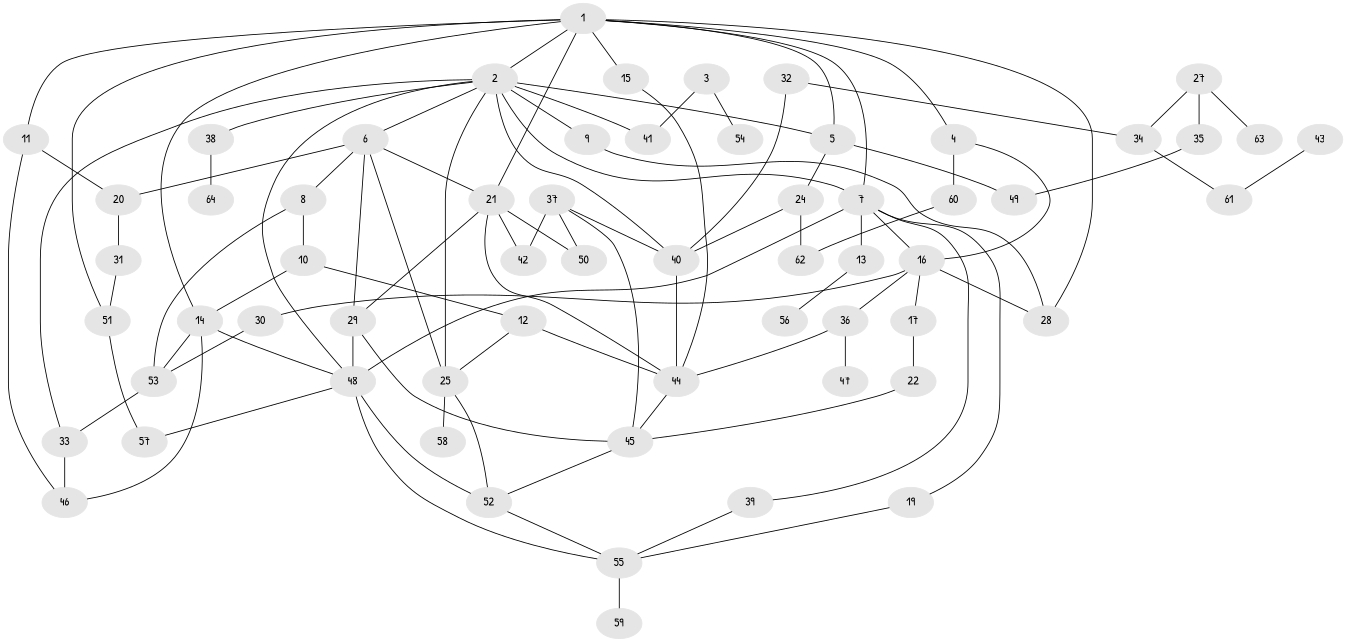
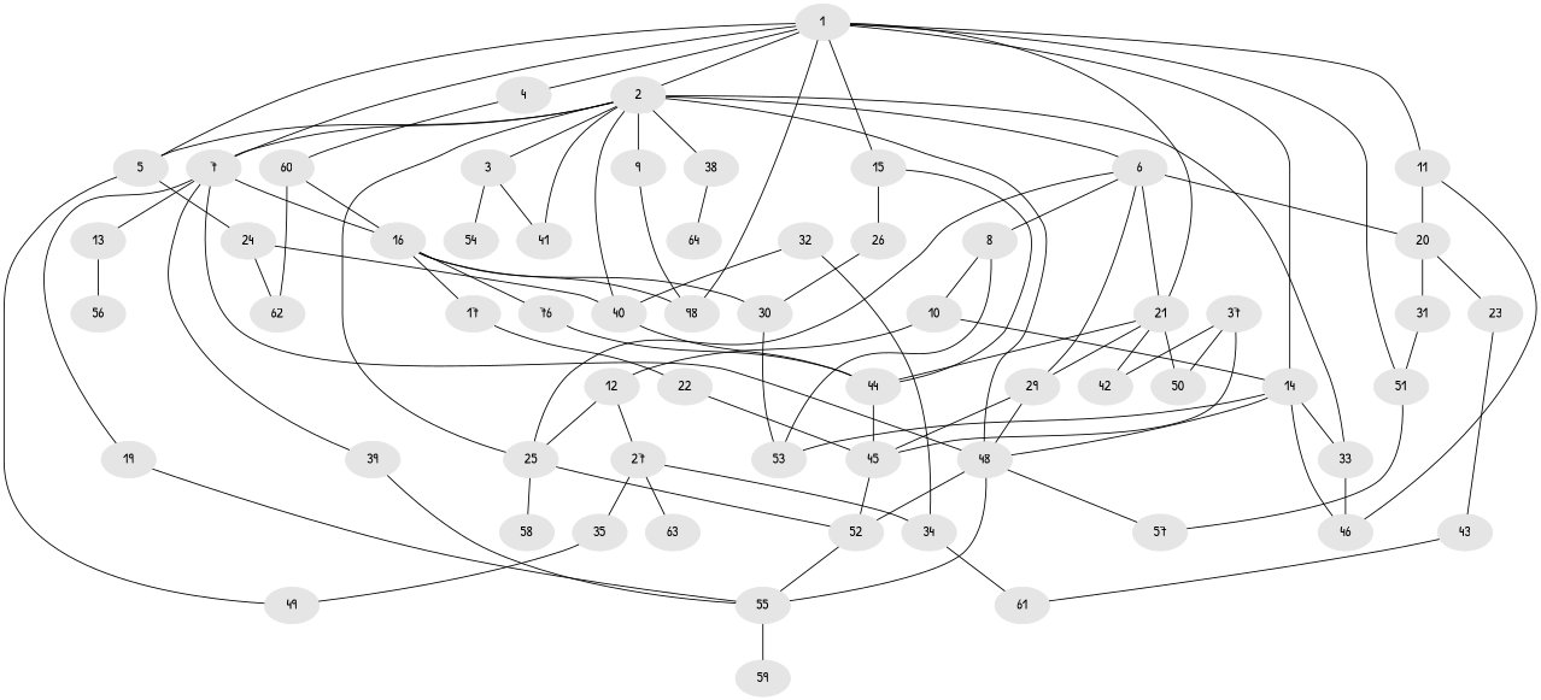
  graph {
    fontname="Patrick Hand"
    node [color=gray90 fontname="Patrick Hand" style=filled]
    edge [fontname="Patrick Hand" weight=1.0]
    1
    2
    4
    5
    7
    11
    14
    15
    21
-   28
+   28 [label=98]
    51
    3
    6
    9
    25
    33
    38
    40
    41
    48
    16
    60
    24
    49
    13
    19
    39
    20
    46
    53
+   26
    44
    29
    42
    50
    57
    54
    8
    52
    58
    64
    55
    17
    30
-   36
+   36 [label=76]
    62
    10
+   23
    31
    45
    56
    12
    27
    34
    35
    63
    22
-   47
    59
    43
    32
    61
    37
    1 -- 2
    1 -- 4
    1 -- 5
    1 -- 7
    1 -- 11
    1 -- 14
    1 -- 15
    1 -- 21
    1 -- 28
    1 -- 51
    2 -- 5
    2 -- 7
+   2 -- 3
    2 -- 6
    2 -- 9 [weight=5.0]
    2 -- 25 [weight=2.0]
    2 -- 33
    2 -- 38
    2 -- 40
    2 -- 41
    2 -- 48
-   4 -- 16
+   60 -- 16
    4 -- 60
    5 -- 24
    5 -- 49
    7 -- 48
    7 -- 16
    7 -- 13
    7 -- 19
    7 -- 39
    11 -- 20 [weight=2.0]
    11 -- 46
-   53 -- 33
+   14 -- 33
    14 -- 48
    14 -- 46
    14 -- 53
+   15 -- 26
    15 -- 44
    21 -- 44
    21 -- 29
    21 -- 42
    21 -- 50
    51 -- 57
    3 -- 41
    3 -- 54
    6 -- 21
    6 -- 25
    6 -- 20
    6 -- 29
    6 -- 8
    9 -- 28
    25 -- 52
    25 -- 58
    33 -- 46 [weight=2.0]
    38 -- 64
    40 -- 44
    48 -- 57
    48 -- 52 [weight=2.0]
    48 -- 55
    16 -- 28
    16 -- 17
    16 -- 30
    16 -- 36
    60 -- 62
    24 -- 40
    24 -- 62
    13 -- 56
    19 -- 55
    39 -- 55
+   20 -- 23
    20 -- 31
+   26 -- 30
    44 -- 45
    29 -- 48
    29 -- 45
    8 -- 53
    8 -- 10
    52 -- 55
    55 -- 59
    17 -- 22 [weight=2.0]
    30 -- 53
    36 -- 44 [weight=2.0]
-   36 -- 47
    10 -- 14
    10 -- 12
+   23 -- 43
    31 -- 51
    45 -- 52
    12 -- 25
-   12 -- 44
+   12 -- 27
    27 -- 34
    27 -- 35
    27 -- 63
    34 -- 61
    35 -- 49
    22 -- 45
    43 -- 61
    32 -- 40
    32 -- 34
-   37 -- 40
    37 -- 42
    37 -- 50
    37 -- 45
  }
